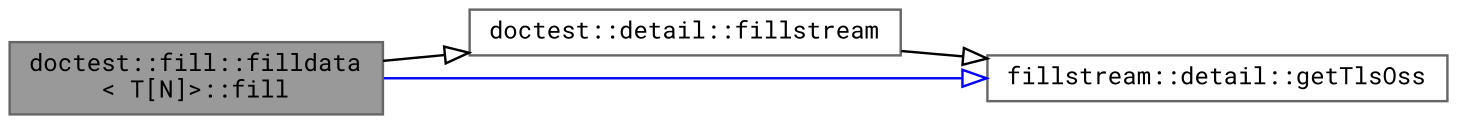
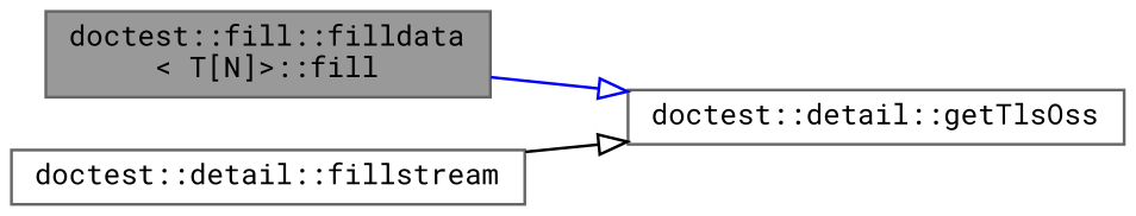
  digraph {
    fontname="Roboto Mono"
    rankdir=LR
    node [color=grey40 fillcolor=white fontname="Roboto Mono" fontsize=10 shape=box style=filled]
    edge [arrowhead=onormal color=black fontname="Roboto Mono" fontsize=10 labelfontname=Helvetica labelfontsize=10 style=solid]
    n1 [color=gray40 fillcolor=grey60 fontcolor=black height=0.2 label="doctest::fill::filldata\l\< T[N]\>::fill" width=0.4]
    n2 [height=0.2 label="doctest::detail::fillstream" width=0.4]
-   n3 [height=0.2 label="fillstream::detail::getTlsOss" width=0.4]
-   n1 -> n2
+   n3 [height=0.2 label="doctest::detail::getTlsOss" width=0.4]
    n1 -> n3 [color=blue]
    n2 -> n3
  }
